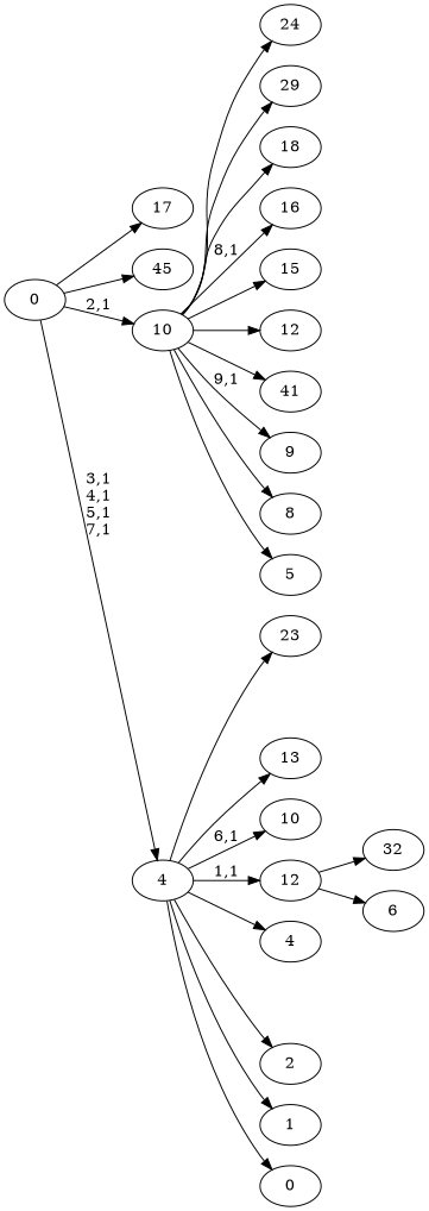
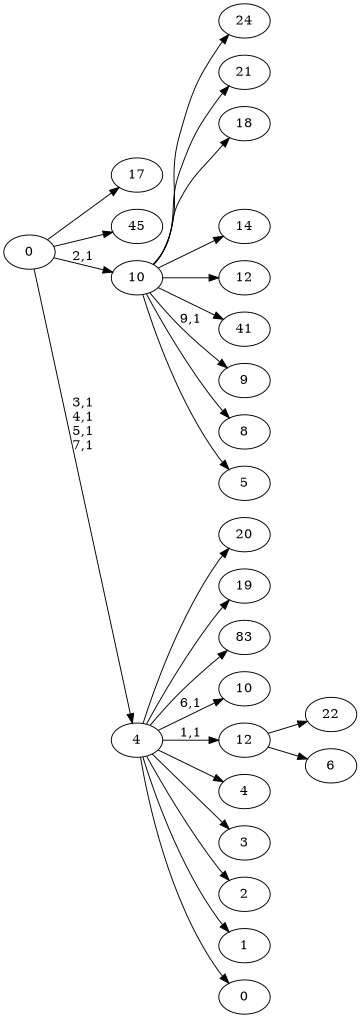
  digraph {
    rankdir=LR
    n1 [label=24]
-   n2 [label=23]
-   n3 [label=32]
-   n4 [label=29]
+   n2 [label=20]
+   n3 [label=22]
+   n4 [label=21]
+   n5 [label=19]
    n6 [label=18]
    n7 [label=17]
-   n8 [label=16]
    n9 [label=45]
-   n10 [label=15]
-   n11 [label=13]
+   n10 [label=14]
+   n11 [label=83]
    n12 [label=12]
    n13 [label=41]
    n14 [label=10]
    n15 [label=9]
    n16 [label=8]
    n17 [label=6]
    12
    n19 [label=5]
    10
    n21 [label=4]
+   n22 [label=3]
    n23 [label=2]
    n24 [label=1]
    n25 [label=0]
    4
    0
    12 -> n3
    12 -> n17
    10 -> n1
    10 -> n4
    10 -> n6
-   10 -> n8 [label="8,1"]
    10 -> n10
    10 -> n12
    10 -> n13
    10 -> n15 [label="9,1"]
    10 -> n16
    10 -> n19
    4 -> n2
+   4 -> n5
    4 -> n11
    4 -> n14 [label="6,1"]
    4 -> 12 [label="1,1"]
    4 -> n21
+   4 -> n22
    4 -> n23
    4 -> n24
    4 -> n25
    0 -> n7
    0 -> n9
    0 -> 10 [label="2,1"]
    0 -> 4 [label="3,1\n4,1\n5,1\n7,1"]
  }
